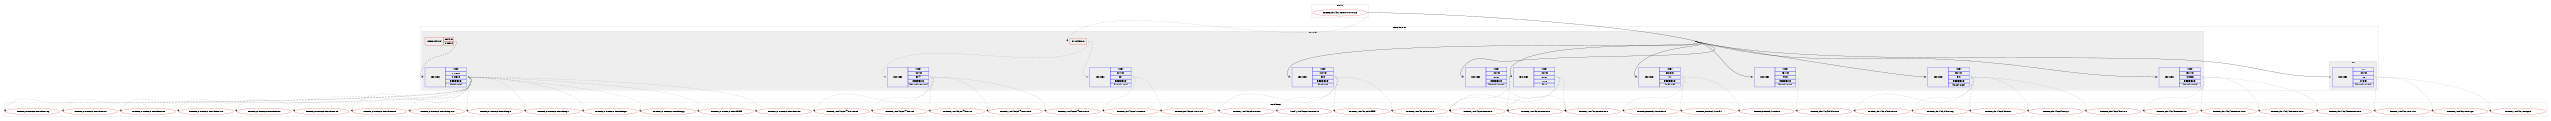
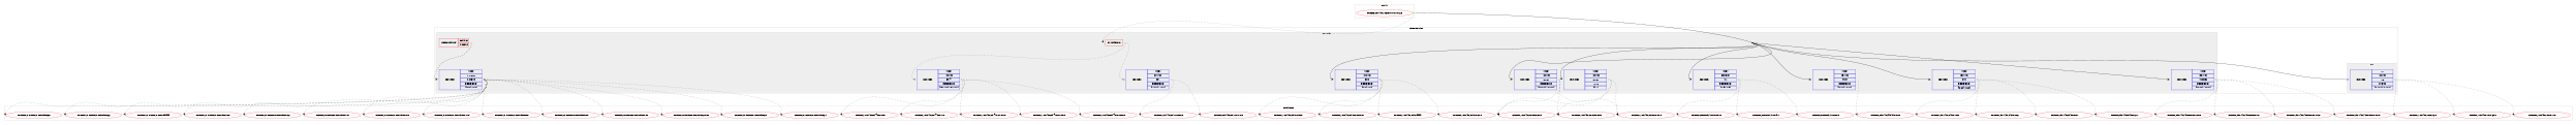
  digraph {
    compound=true
    concentrate=true
    fontname=Helvetica
    fontsize=10
    newrank=true
    rankdir=TB
    ranksep=1.5
    node [color=red fontname=Helvetica fontsize=10]
    edge [arrowhead=vee headport=w style=dotted tailport=e weight=100]
    n1 [label="portage://gui-libs/vte-common-0.76.3" width=4]
    n2 [color=blue label=<<TABLE BORDER="0" CELLBORDER="1" CELLSPACING="0" CELLPADDING="4" WIDTH="220"><TR><TD ROWSPAN="6" CELLPADDING="30">pack_dep</TD></TR><TR><TD WIDTH="110">install</TD></TR><TR><TD>gui-libs</TD></TR><TR><TD>gtk</TD></TR><TR><TD>greaterequal</TD></TR><TR><TD>[[4,0,1],,,4.0.1]</TD></TR></TABLE>> shape=none]
    n3 [color=blue label=<<TABLE BORDER="0" CELLBORDER="1" CELLSPACING="0" CELLPADDING="4" WIDTH="220"><TR><TD ROWSPAN="6" CELLPADDING="30">pack_dep</TD></TR><TR><TD WIDTH="110">install</TD></TR><TR><TD>x11-libs</TD></TR><TR><TD>gtk+</TD></TR><TR><TD>greaterequal</TD></TR><TR><TD>[[3,24,22],,,3.24.22]</TD></TR></TABLE>> shape=none]
    n4 [label=<<TABLE BORDER="0" CELLBORDER="1" CELLSPACING="0" CELLPADDING="4"><TR><TD CELLPADDING="10">any_of_group</TD></TR></TABLE>> shape=none]
    n5 [color=blue label=<<TABLE BORDER="0" CELLBORDER="1" CELLSPACING="0" CELLPADDING="4" WIDTH="220"><TR><TD ROWSPAN="6" CELLPADDING="30">pack_dep</TD></TR><TR><TD WIDTH="110">install</TD></TR><TR><TD>sys-apps</TD></TR><TR><TD>systemd</TD></TR><TR><TD>greaterequal</TD></TR><TR><TD>[[220],,,220]</TD></TR></TABLE>> shape=none]
    n6 [label=<<TABLE BORDER="0" CELLBORDER="1" CELLSPACING="0" CELLPADDING="4"><TR><TD ROWSPAN="3" CELLPADDING="10">use_conditional</TD></TR><TR><TD>positive</TD></TR><TR><TD>systemd</TD></TR></TABLE>> shape=none]
    n7 [color=blue label=<<TABLE BORDER="0" CELLBORDER="1" CELLSPACING="0" CELLPADDING="4" WIDTH="220"><TR><TD ROWSPAN="6" CELLPADDING="30">pack_dep</TD></TR><TR><TD WIDTH="110">install</TD></TR><TR><TD>app-arch</TD></TR><TR><TD>lz4</TD></TR><TR><TD>greaterequal</TD></TR><TR><TD>[[1,9],,,1.9]</TD></TR></TABLE>> shape=none]
    n8 [color=blue label=<<TABLE BORDER="0" CELLBORDER="1" CELLSPACING="0" CELLPADDING="4" WIDTH="220"><TR><TD ROWSPAN="6" CELLPADDING="30">pack_dep</TD></TR><TR><TD WIDTH="110">install</TD></TR><TR><TD>dev-libs</TD></TR><TR><TD>fribidi</TD></TR><TR><TD>greaterequal</TD></TR><TR><TD>[[1,0,0],,,1.0.0]</TD></TR></TABLE>> shape=none]
    n9 [color=blue label=<<TABLE BORDER="0" CELLBORDER="1" CELLSPACING="0" CELLPADDING="4" WIDTH="220"><TR><TD ROWSPAN="6" CELLPADDING="30">pack_dep</TD></TR><TR><TD WIDTH="110">install</TD></TR><TR><TD>dev-libs</TD></TR><TR><TD>glib</TD></TR><TR><TD>greaterequal</TD></TR><TR><TD>[[2,60],,,2.60]</TD></TR></TABLE>> shape=none]
    n10 [color=blue label=<<TABLE BORDER="0" CELLBORDER="1" CELLSPACING="0" CELLPADDING="4" WIDTH="220"><TR><TD ROWSPAN="6" CELLPADDING="30">pack_dep</TD></TR><TR><TD WIDTH="110">install</TD></TR><TR><TD>dev-libs</TD></TR><TR><TD>libpcre2</TD></TR><TR><TD>greaterequal</TD></TR><TR><TD>[[10,21],,,10.21]</TD></TR></TABLE>> shape=none]
    n11 [color=blue label=<<TABLE BORDER="0" CELLBORDER="1" CELLSPACING="0" CELLPADDING="4" WIDTH="220"><TR><TD ROWSPAN="6" CELLPADDING="30">pack_dep</TD></TR><TR><TD WIDTH="110">install</TD></TR><TR><TD>x11-libs</TD></TR><TR><TD>cairo</TD></TR><TR><TD>greaterequal</TD></TR><TR><TD>[[1,0],,,1.0]</TD></TR></TABLE>> shape=none]
    n12 [color=blue label=<<TABLE BORDER="0" CELLBORDER="1" CELLSPACING="0" CELLPADDING="4" WIDTH="220"><TR><TD ROWSPAN="6" CELLPADDING="30">pack_dep</TD></TR><TR><TD WIDTH="110">install</TD></TR><TR><TD>x11-libs</TD></TR><TR><TD>pango</TD></TR><TR><TD>greaterequal</TD></TR><TR><TD>[[1,22,0],,,1.22.0]</TD></TR></TABLE>> shape=none]
    n13 [color=blue label=<<TABLE BORDER="0" CELLBORDER="1" CELLSPACING="0" CELLPADDING="4" WIDTH="220"><TR><TD ROWSPAN="6" CELLPADDING="30">pack_dep</TD></TR><TR><TD WIDTH="110">install</TD></TR><TR><TD>x11-libs</TD></TR><TR><TD>pango</TD></TR><TR><TD>none</TD></TR><TR><TD>[[],,,,]</TD></TR></TABLE>> shape=none]
    n14 [color=blue label=<<TABLE BORDER="0" CELLBORDER="1" CELLSPACING="0" CELLPADDING="4" WIDTH="220"><TR><TD ROWSPAN="6" CELLPADDING="30">pack_dep</TD></TR><TR><TD WIDTH="110">run</TD></TR><TR><TD>x11-libs</TD></TR><TR><TD>vte</TD></TR><TR><TD>smaller</TD></TR><TR><TD>[[0,70,0],,,0.70.0]</TD></TR></TABLE>> shape=none]
    n15 [label="portage://gui-libs/gtk-4.14.4-r1" width=4]
    n16 [label="portage://gui-libs/gtk-4.12.5-r2" width=4]
    n17 [label="portage://x11-libs/gtk+-3.24.42-r1" width=4]
    n18 [label="portage://x11-libs/gtk+-3.24.41-r1" width=4]
    n19 [label="portage://x11-libs/gtk+-3.24.41" width=4]
    n20 [label="portage://x11-libs/gtk+-3.24.35" width=4]
    n21 [label="portage://x11-libs/gtk+-2.24.33-r3" width=4]
    n22 [label="portage://sys-apps/systemd-9999" width=4]
    n23 [label="portage://sys-apps/systemd-256.6" width=4]
    n24 [label="portage://sys-apps/systemd-256.5" width=4]
    n25 [label="portage://sys-apps/systemd-256.4" width=4]
    n26 [label="portage://sys-apps/systemd-256.2" width=4]
    n27 [label="portage://sys-apps/systemd-256.1-r3" width=4]
    n28 [label="portage://sys-apps/systemd-255.12" width=4]
    n29 [label="portage://sys-apps/systemd-255.11" width=4]
    n30 [label="portage://sys-apps/systemd-255.10" width=4]
    n31 [label="portage://sys-apps/systemd-255.7-r1" width=4]
    n32 [label="portage://sys-apps/systemd-254.18" width=4]
    n33 [label="portage://sys-apps/systemd-254.17" width=4]
    n34 [label="portage://sys-apps/systemd-254.16" width=4]
    n35 [label="portage://sys-apps/systemd-254.13" width=4]
    n36 [label="portage://app-arch/lz4-1.10.0-r1" width=4]
    n37 [label="portage://app-arch/lz4-1.10.0" width=4]
    n38 [label="portage://app-arch/lz4-1.9.4" width=4]
    n39 [label="portage://dev-libs/fribidi-1.0.13" width=4]
    n40 [label="portage://dev-libs/glib-2.80.4" width=4]
    n41 [label="portage://dev-libs/glib-2.78.6" width=4]
-   n42 [label="portage://dev-libs/glib-2.78.4-r1" width=4]
    n43 [label="portage://dev-libs/glib-2.78.3" width=4]
    n44 [label="portage://dev-libs/glib-2.76.4" width=4]
    n45 [label="portage://dev-libs/libpcre2-10.44-r1" width=4]
    n46 [label="portage://dev-libs/libpcre2-10.43" width=4]
    n47 [label="portage://dev-libs/libpcre2-10.42-r2" width=4]
    n48 [label="portage://dev-libs/libpcre2-10.42-r1" width=4]
    n49 [label="portage://x11-libs/cairo-9999" width=4]
-   n50 [label="install://x11-libs/cairo-1.18.2-r1" width=4]
+   n50 [label="portage://x11-libs/cairo-1.18.2-r1" width=4]
    n51 [label="portage://x11-libs/cairo-1.18.2" width=4]
    n52 [label="portage://x11-libs/cairo-1.18.0" width=4]
    n53 [label="portage://x11-libs/pango-1.52.2" width=4]
    n54 [label="portage://x11-libs/pango-1.52.1" width=4]
    n55 [label="portage://x11-libs/pango-1.51.0" width=4]
    n56 [label="portage://x11-libs/vte-0.76.3" width=4]
    n57 [label="portage://x11-libs/vte-0.74.2" width=4]
    n58 [label="portage://x11-libs/vte-0.68.0" width=4]
    subgraph cluster_1 {
      color=gray
      label=<<i>ebuild</i>>
      n1
    }
    subgraph cluster_2 {
      color=gray
      label=<<i>dependencies</i>>
      subgraph cluster_3 {
        color=gray
        fillcolor="#eeeeee"
        label=<<i>compile</i>>
        style=filled
        subgraph sub_4 {
          color=gray
          fillcolor="#eeeeee"
          label=<<i>compile</i>>
          style=filled
          n4
          subgraph sub_5 {
            color=gray
            fillcolor="#eeeeee"
            label=<<i>compile</i>>
            style=filled
            n2
          }
          subgraph sub_6 {
            color=gray
            fillcolor="#eeeeee"
            label=<<i>compile</i>>
            style=filled
            n3
          }
        }
        subgraph sub_7 {
          color=gray
          fillcolor="#eeeeee"
          label=<<i>compile</i>>
          style=filled
          n6
          subgraph sub_8 {
            color=gray
            fillcolor="#eeeeee"
            label=<<i>compile</i>>
            style=filled
            n5
          }
        }
        subgraph sub_9 {
          color=gray
          fillcolor="#eeeeee"
          label=<<i>compile</i>>
          style=filled
          n7
        }
        subgraph sub_10 {
          color=gray
          fillcolor="#eeeeee"
          label=<<i>compile</i>>
          style=filled
          n8
        }
        subgraph sub_11 {
          color=gray
          fillcolor="#eeeeee"
          label=<<i>compile</i>>
          style=filled
          n9
        }
        subgraph sub_12 {
          color=gray
          fillcolor="#eeeeee"
          label=<<i>compile</i>>
          style=filled
          n10
        }
        subgraph sub_13 {
          color=gray
          fillcolor="#eeeeee"
          label=<<i>compile</i>>
          style=filled
          n11
        }
        subgraph sub_14 {
          color=gray
          fillcolor="#eeeeee"
          label=<<i>compile</i>>
          style=filled
          n12
        }
        subgraph sub_15 {
          color=gray
          fillcolor="#eeeeee"
          label=<<i>compile</i>>
          style=filled
          n13
        }
      }
      subgraph cluster_16 {
        color=gray
        fillcolor="#eeeeee"
        label=<<i>compile and run</i>>
        style=filled
      }
      subgraph cluster_17 {
        color=gray
        fillcolor="#eeeeee"
        label=<<i>run</i>>
        style=filled
        subgraph sub_18 {
          color=gray
          fillcolor="#eeeeee"
          label=<<i>run</i>>
          style=filled
          n14
        }
      }
    }
    subgraph cluster_19 {
      color=gray
      label=<<i>candidates</i>>
      rank=same
      subgraph sub_20 {
        color=black
        label=<<i>candidates</i>>
        nodesep=1
        rank=same
        n15
        n16
      }
      subgraph sub_21 {
        color=black
        label=<<i>candidates</i>>
        nodesep=1
        rank=same
        n17
        n18
        n19
        n20
        n21
      }
      subgraph sub_22 {
        color=black
        label=<<i>candidates</i>>
        nodesep=1
        rank=same
        n22
        n23
        n24
        n25
        n26
        n27
        n28
        n29
        n30
        n31
        n32
        n33
        n34
        n35
      }
      subgraph sub_23 {
        color=black
        label=<<i>candidates</i>>
        nodesep=1
        rank=same
        n36
        n37
        n38
      }
      subgraph sub_24 {
        color=black
        label=<<i>candidates</i>>
        nodesep=1
        rank=same
        n39
      }
      subgraph sub_25 {
        color=black
        label=<<i>candidates</i>>
        nodesep=1
        rank=same
        n40
        n41
-       n42
        n43
        n44
      }
      subgraph sub_26 {
        color=black
        label=<<i>candidates</i>>
        nodesep=1
        rank=same
        n45
        n46
        n47
        n48
      }
      subgraph sub_27 {
        color=black
        label=<<i>candidates</i>>
        nodesep=1
        rank=same
        n49
        n50
        n51
        n52
      }
      subgraph sub_28 {
        color=black
        label=<<i>candidates</i>>
        nodesep=1
        rank=same
        n53
        n54
        n55
      }
      subgraph sub_29 {
        color=black
        label=<<i>candidates</i>>
        nodesep=1
        rank=same
        n53
        n54
        n55
      }
      subgraph sub_30 {
        color=black
        label=<<i>candidates</i>>
        nodesep=1
        rank=same
        n56
        n57
        n58
      }
    }
    n1 -> n4 [weight=20]
    n1 -> n7 [style=solid weight=20]
    n1 -> n8 [style=solid weight=20]
    n1 -> n9 [style=solid weight=20]
    n1 -> n10 [style=solid weight=20]
    n1 -> n11 [style=solid weight=20]
    n1 -> n12 [style=solid weight=20]
    n1 -> n13 [style=solid weight=20]
    n1 -> n14 [arrowhead=odot style=solid weight=20]
    n2 -> n15
    n2 -> n16
    n3 -> n17
    n3 -> n18
    n3 -> n19
    n3 -> n20
    n3 -> n21
    n4 -> n2 [arrowhead=oinv weight=20]
    n4 -> n3 [arrowhead=oinv weight=20]
    n5 -> n22
    n5 -> n23
    n5 -> n24
    n5 -> n25
    n5 -> n26
    n5 -> n27
    n5 -> n28
    n5 -> n29
    n5 -> n30
    n5 -> n31
    n5 -> n32
    n5 -> n33
    n5 -> n34
    n5 -> n35
    n6 -> n5 [style=dashed weight=20]
    n7 -> n36
    n7 -> n37
    n7 -> n38
    n8 -> n39
    n9 -> n40
    n9 -> n41
-   n9 -> n42
    n9 -> n43
    n9 -> n44
    n10 -> n45
    n10 -> n46
    n10 -> n47
    n10 -> n48
    n11 -> n49
    n11 -> n50
    n11 -> n51
    n11 -> n52
    n12 -> n53
    n12 -> n54
    n12 -> n55
    n13 -> n53
    n13 -> n54
    n13 -> n55
    n14 -> n56
    n14 -> n57
    n14 -> n58
  }
